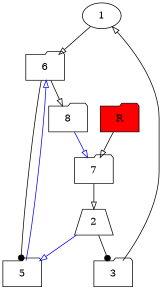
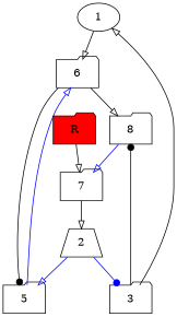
  digraph {
    node [shape=folder]
    edge [arrowhead=onormal color=black]
    1 [shape=ellipse]
    6
    5
    8
    2 [shape=trapezium]
    3
    7
    R [fillcolor="#ff0000" style=filled]
    1 -> 6
    6 -> 5 [arrowhead=dot]
    6 -> 8
    5 -> 6 [color=blue]
    8 -> 7 [color=blue]
    2 -> 5 [color=blue]
-   2 -> 3 [arrowhead=dot]
+   2 -> 3 [arrowhead=dot color=blue]
    3 -> 1
+   3 -> 8 [arrowhead=dot]
    7 -> 2
    R -> 7
  }
